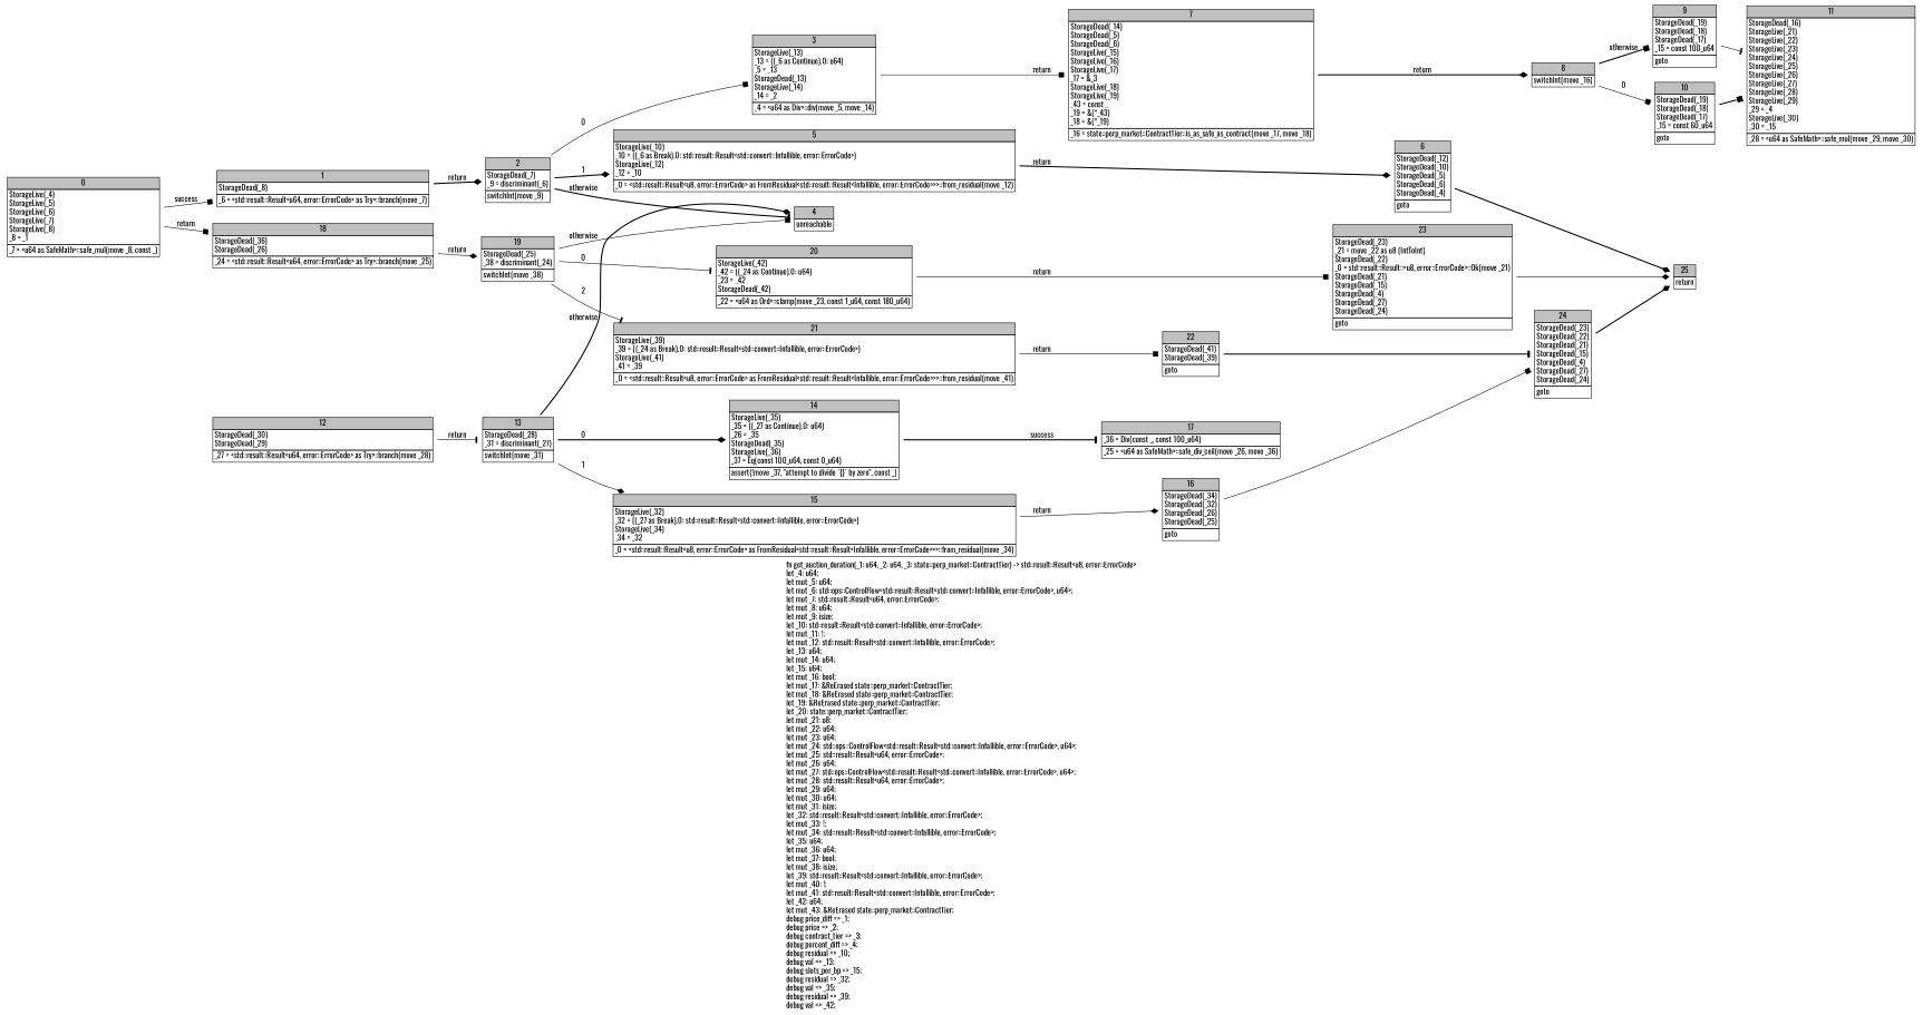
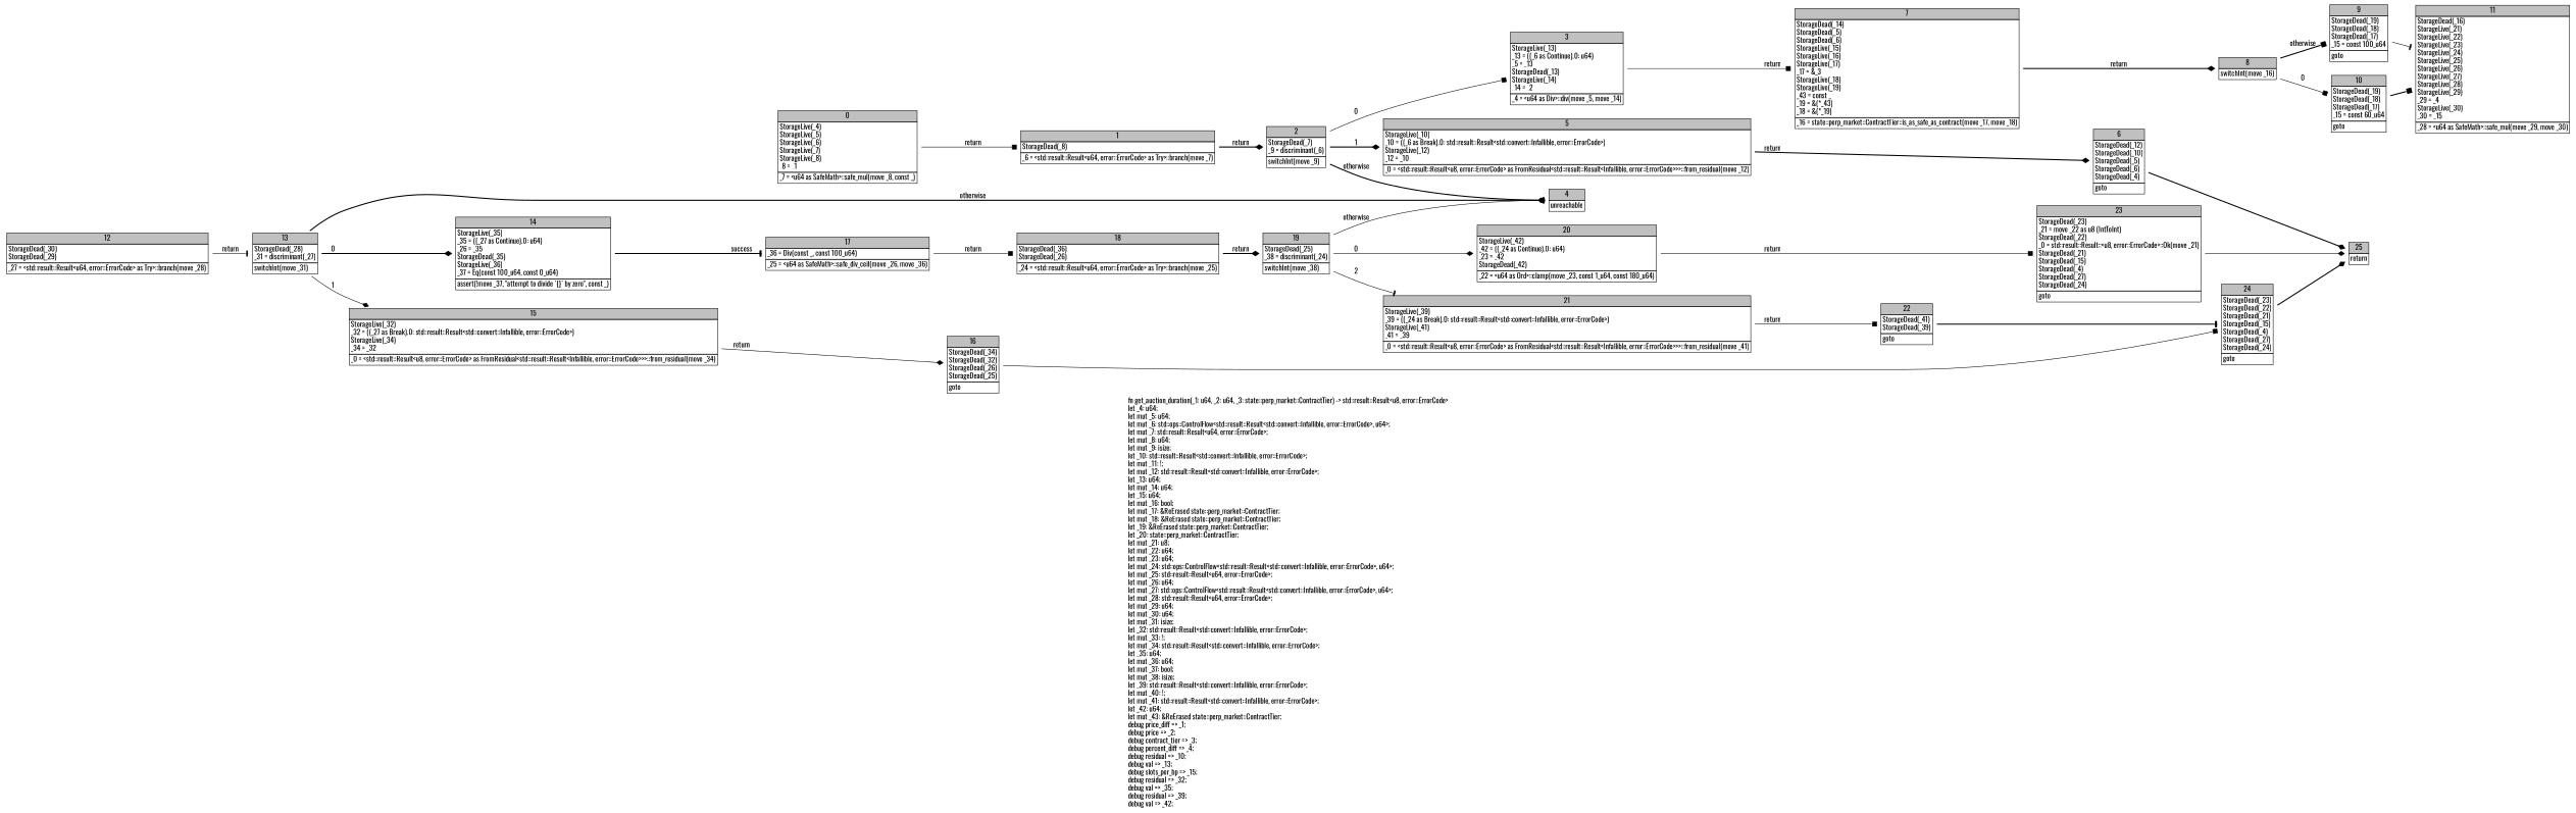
  digraph {
    fontname=Oswald
    label=<fn get_auction_duration(_1: u64, _2: u64, _3: state::perp_market::ContractTier) -&gt; std::result::Result&lt;u8, error::ErrorCode&gt;<br align="left"/>let _4: u64;<br align="left"/>let mut _5: u64;<br align="left"/>let mut _6: std::ops::ControlFlow&lt;std::result::Result&lt;std::convert::Infallible, error::ErrorCode&gt;, u64&gt;;<br align="left"/>let mut _7: std::result::Result&lt;u64, error::ErrorCode&gt;;<br align="left"/>let mut _8: u64;<br align="left"/>let mut _9: isize;<br align="left"/>let _10: std::result::Result&lt;std::convert::Infallible, error::ErrorCode&gt;;<br align="left"/>let mut _11: !;<br align="left"/>let mut _12: std::result::Result&lt;std::convert::Infallible, error::ErrorCode&gt;;<br align="left"/>let _13: u64;<br align="left"/>let mut _14: u64;<br align="left"/>let _15: u64;<br align="left"/>let mut _16: bool;<br align="left"/>let mut _17: &amp;ReErased state::perp_market::ContractTier;<br align="left"/>let mut _18: &amp;ReErased state::perp_market::ContractTier;<br align="left"/>let _19: &amp;ReErased state::perp_market::ContractTier;<br align="left"/>let _20: state::perp_market::ContractTier;<br align="left"/>let mut _21: u8;<br align="left"/>let mut _22: u64;<br align="left"/>let mut _23: u64;<br align="left"/>let mut _24: std::ops::ControlFlow&lt;std::result::Result&lt;std::convert::Infallible, error::ErrorCode&gt;, u64&gt;;<br align="left"/>let mut _25: std::result::Result&lt;u64, error::ErrorCode&gt;;<br align="left"/>let mut _26: u64;<br align="left"/>let mut _27: std::ops::ControlFlow&lt;std::result::Result&lt;std::convert::Infallible, error::ErrorCode&gt;, u64&gt;;<br align="left"/>let mut _28: std::result::Result&lt;u64, error::ErrorCode&gt;;<br align="left"/>let mut _29: u64;<br align="left"/>let mut _30: u64;<br align="left"/>let mut _31: isize;<br align="left"/>let _32: std::result::Result&lt;std::convert::Infallible, error::ErrorCode&gt;;<br align="left"/>let mut _33: !;<br align="left"/>let mut _34: std::result::Result&lt;std::convert::Infallible, error::ErrorCode&gt;;<br align="left"/>let _35: u64;<br align="left"/>let mut _36: u64;<br align="left"/>let mut _37: bool;<br align="left"/>let mut _38: isize;<br align="left"/>let _39: std::result::Result&lt;std::convert::Infallible, error::ErrorCode&gt;;<br align="left"/>let mut _40: !;<br align="left"/>let mut _41: std::result::Result&lt;std::convert::Infallible, error::ErrorCode&gt;;<br align="left"/>let _42: u64;<br align="left"/>let mut _43: &amp;ReErased state::perp_market::ContractTier;<br align="left"/>debug price_diff =&gt; _1;<br align="left"/>debug price =&gt; _2;<br align="left"/>debug contract_tier =&gt; _3;<br align="left"/>debug percent_diff =&gt; _4;<br align="left"/>debug residual =&gt; _10;<br align="left"/>debug val =&gt; _13;<br align="left"/>debug slots_per_bp =&gt; _15;<br align="left"/>debug residual =&gt; _32;<br align="left"/>debug val =&gt; _35;<br align="left"/>debug residual =&gt; _39;<br align="left"/>debug val =&gt; _42;<br align="left"/>>
    rankdir=LR
    node [fontname=Oswald shape=none]
    edge [arrowhead=diamond fontname=Oswald style=solid]
    n1 [label=<<table border="0" cellborder="1" cellspacing="0"><tr><td bgcolor="gray" align="center" colspan="1">0</td></tr><tr><td align="left" balign="left">StorageLive(_4)<br/>StorageLive(_5)<br/>StorageLive(_6)<br/>StorageLive(_7)<br/>StorageLive(_8)<br/>_8 = _1<br/></td></tr><tr><td align="left">_7 = &lt;u64 as SafeMath&gt;::safe_mul(move _8, const _)</td></tr></table>>]
    n2 [label=<<table border="0" cellborder="1" cellspacing="0"><tr><td bgcolor="gray" align="center" colspan="1">1</td></tr><tr><td align="left" balign="left">StorageDead(_8)<br/></td></tr><tr><td align="left">_6 = &lt;std::result::Result&lt;u64, error::ErrorCode&gt; as Try&gt;::branch(move _7)</td></tr></table>>]
    n3 [label=<<table border="0" cellborder="1" cellspacing="0"><tr><td bgcolor="gray" align="center" colspan="1">2</td></tr><tr><td align="left" balign="left">StorageDead(_7)<br/>_9 = discriminant(_6)<br/></td></tr><tr><td align="left">switchInt(move _9)</td></tr></table>>]
    n4 [label=<<table border="0" cellborder="1" cellspacing="0"><tr><td bgcolor="gray" align="center" colspan="1">3</td></tr><tr><td align="left" balign="left">StorageLive(_13)<br/>_13 = ((_6 as Continue).0: u64)<br/>_5 = _13<br/>StorageDead(_13)<br/>StorageLive(_14)<br/>_14 = _2<br/></td></tr><tr><td align="left">_4 = &lt;u64 as Div&gt;::div(move _5, move _14)</td></tr></table>>]
    n5 [label=<<table border="0" cellborder="1" cellspacing="0"><tr><td bgcolor="gray" align="center" colspan="1">4</td></tr><tr><td align="left">unreachable</td></tr></table>>]
    n6 [label=<<table border="0" cellborder="1" cellspacing="0"><tr><td bgcolor="gray" align="center" colspan="1">5</td></tr><tr><td align="left" balign="left">StorageLive(_10)<br/>_10 = ((_6 as Break).0: std::result::Result&lt;std::convert::Infallible, error::ErrorCode&gt;)<br/>StorageLive(_12)<br/>_12 = _10<br/></td></tr><tr><td align="left">_0 = &lt;std::result::Result&lt;u8, error::ErrorCode&gt; as FromResidual&lt;std::result::Result&lt;Infallible, error::ErrorCode&gt;&gt;&gt;::from_residual(move _12)</td></tr></table>>]
    n7 [label=<<table border="0" cellborder="1" cellspacing="0"><tr><td bgcolor="gray" align="center" colspan="1">7</td></tr><tr><td align="left" balign="left">StorageDead(_14)<br/>StorageDead(_5)<br/>StorageDead(_6)<br/>StorageLive(_15)<br/>StorageLive(_16)<br/>StorageLive(_17)<br/>_17 = &amp;_3<br/>StorageLive(_18)<br/>StorageLive(_19)<br/>_43 = const _<br/>_19 = &amp;(*_43)<br/>_18 = &amp;(*_19)<br/></td></tr><tr><td align="left">_16 = state::perp_market::ContractTier::is_as_safe_as_contract(move _17, move _18)</td></tr></table>>]
    n8 [label=<<table border="0" cellborder="1" cellspacing="0"><tr><td bgcolor="gray" align="center" colspan="1">6</td></tr><tr><td align="left" balign="left">StorageDead(_12)<br/>StorageDead(_10)<br/>StorageDead(_5)<br/>StorageDead(_6)<br/>StorageDead(_4)<br/></td></tr><tr><td align="left">goto</td></tr></table>>]
    n9 [label=<<table border="0" cellborder="1" cellspacing="0"><tr><td bgcolor="gray" align="center" colspan="1">8</td></tr><tr><td align="left">switchInt(move _16)</td></tr></table>>]
    n10 [label=<<table border="0" cellborder="1" cellspacing="0"><tr><td bgcolor="gray" align="center" colspan="1">25</td></tr><tr><td align="left">return</td></tr></table>>]
    n11 [label=<<table border="0" cellborder="1" cellspacing="0"><tr><td bgcolor="gray" align="center" colspan="1">9</td></tr><tr><td align="left" balign="left">StorageDead(_19)<br/>StorageDead(_18)<br/>StorageDead(_17)<br/>_15 = const 100_u64<br/></td></tr><tr><td align="left">goto</td></tr></table>>]
    n12 [label=<<table border="0" cellborder="1" cellspacing="0"><tr><td bgcolor="gray" align="center" colspan="1">10</td></tr><tr><td align="left" balign="left">StorageDead(_19)<br/>StorageDead(_18)<br/>StorageDead(_17)<br/>_15 = const 60_u64<br/></td></tr><tr><td align="left">goto</td></tr></table>>]
    n13 [label=<<table border="0" cellborder="1" cellspacing="0"><tr><td bgcolor="gray" align="center" colspan="1">11</td></tr><tr><td align="left" balign="left">StorageDead(_16)<br/>StorageLive(_21)<br/>StorageLive(_22)<br/>StorageLive(_23)<br/>StorageLive(_24)<br/>StorageLive(_25)<br/>StorageLive(_26)<br/>StorageLive(_27)<br/>StorageLive(_28)<br/>StorageLive(_29)<br/>_29 = _4<br/>StorageLive(_30)<br/>_30 = _15<br/></td></tr><tr><td align="left">_28 = &lt;u64 as SafeMath&gt;::safe_mul(move _29, move _30)</td></tr></table>>]
    n14 [label=<<table border="0" cellborder="1" cellspacing="0"><tr><td bgcolor="gray" align="center" colspan="1">12</td></tr><tr><td align="left" balign="left">StorageDead(_30)<br/>StorageDead(_29)<br/></td></tr><tr><td align="left">_27 = &lt;std::result::Result&lt;u64, error::ErrorCode&gt; as Try&gt;::branch(move _28)</td></tr></table>>]
    n15 [label=<<table border="0" cellborder="1" cellspacing="0"><tr><td bgcolor="gray" align="center" colspan="1">13</td></tr><tr><td align="left" balign="left">StorageDead(_28)<br/>_31 = discriminant(_27)<br/></td></tr><tr><td align="left">switchInt(move _31)</td></tr></table>>]
    n16 [label=<<table border="0" cellborder="1" cellspacing="0"><tr><td bgcolor="gray" align="center" colspan="1">14</td></tr><tr><td align="left" balign="left">StorageLive(_35)<br/>_35 = ((_27 as Continue).0: u64)<br/>_26 = _35<br/>StorageDead(_35)<br/>StorageLive(_36)<br/>_37 = Eq(const 100_u64, const 0_u64)<br/></td></tr><tr><td align="left">assert(!move _37, &quot;attempt to divide `{}` by zero&quot;, const _)</td></tr></table>>]
    n17 [label=<<table border="0" cellborder="1" cellspacing="0"><tr><td bgcolor="gray" align="center" colspan="1">15</td></tr><tr><td align="left" balign="left">StorageLive(_32)<br/>_32 = ((_27 as Break).0: std::result::Result&lt;std::convert::Infallible, error::ErrorCode&gt;)<br/>StorageLive(_34)<br/>_34 = _32<br/></td></tr><tr><td align="left">_0 = &lt;std::result::Result&lt;u8, error::ErrorCode&gt; as FromResidual&lt;std::result::Result&lt;Infallible, error::ErrorCode&gt;&gt;&gt;::from_residual(move _34)</td></tr></table>>]
    n18 [label=<<table border="0" cellborder="1" cellspacing="0"><tr><td bgcolor="gray" align="center" colspan="1">17</td></tr><tr><td align="left" balign="left">_36 = Div(const _, const 100_u64)<br/></td></tr><tr><td align="left">_25 = &lt;u64 as SafeMath&gt;::safe_div_ceil(move _26, move _36)</td></tr></table>>]
    n19 [label=<<table border="0" cellborder="1" cellspacing="0"><tr><td bgcolor="gray" align="center" colspan="1">16</td></tr><tr><td align="left" balign="left">StorageDead(_34)<br/>StorageDead(_32)<br/>StorageDead(_26)<br/>StorageDead(_25)<br/></td></tr><tr><td align="left">goto</td></tr></table>>]
    n20 [label=<<table border="0" cellborder="1" cellspacing="0"><tr><td bgcolor="gray" align="center" colspan="1">18</td></tr><tr><td align="left" balign="left">StorageDead(_36)<br/>StorageDead(_26)<br/></td></tr><tr><td align="left">_24 = &lt;std::result::Result&lt;u64, error::ErrorCode&gt; as Try&gt;::branch(move _25)</td></tr></table>>]
    n21 [label=<<table border="0" cellborder="1" cellspacing="0"><tr><td bgcolor="gray" align="center" colspan="1">24</td></tr><tr><td align="left" balign="left">StorageDead(_23)<br/>StorageDead(_22)<br/>StorageDead(_21)<br/>StorageDead(_15)<br/>StorageDead(_4)<br/>StorageDead(_27)<br/>StorageDead(_24)<br/></td></tr><tr><td align="left">goto</td></tr></table>>]
    n22 [label=<<table border="0" cellborder="1" cellspacing="0"><tr><td bgcolor="gray" align="center" colspan="1">19</td></tr><tr><td align="left" balign="left">StorageDead(_25)<br/>_38 = discriminant(_24)<br/></td></tr><tr><td align="left">switchInt(move _38)</td></tr></table>>]
    n23 [label=<<table border="0" cellborder="1" cellspacing="0"><tr><td bgcolor="gray" align="center" colspan="1">20</td></tr><tr><td align="left" balign="left">StorageLive(_42)<br/>_42 = ((_24 as Continue).0: u64)<br/>_23 = _42<br/>StorageDead(_42)<br/></td></tr><tr><td align="left">_22 = &lt;u64 as Ord&gt;::clamp(move _23, const 1_u64, const 180_u64)</td></tr></table>>]
    n24 [label=<<table border="0" cellborder="1" cellspacing="0"><tr><td bgcolor="gray" align="center" colspan="1">21</td></tr><tr><td align="left" balign="left">StorageLive(_39)<br/>_39 = ((_24 as Break).0: std::result::Result&lt;std::convert::Infallible, error::ErrorCode&gt;)<br/>StorageLive(_41)<br/>_41 = _39<br/></td></tr><tr><td align="left">_0 = &lt;std::result::Result&lt;u8, error::ErrorCode&gt; as FromResidual&lt;std::result::Result&lt;Infallible, error::ErrorCode&gt;&gt;&gt;::from_residual(move _41)</td></tr></table>>]
    n25 [label=<<table border="0" cellborder="1" cellspacing="0"><tr><td bgcolor="gray" align="center" colspan="1">23</td></tr><tr><td align="left" balign="left">StorageDead(_23)<br/>_21 = move _22 as u8 (IntToInt)<br/>StorageDead(_22)<br/>_0 = std::result::Result::&lt;u8, error::ErrorCode&gt;::Ok(move _21)<br/>StorageDead(_21)<br/>StorageDead(_15)<br/>StorageDead(_4)<br/>StorageDead(_27)<br/>StorageDead(_24)<br/></td></tr><tr><td align="left">goto</td></tr></table>>]
    n26 [label=<<table border="0" cellborder="1" cellspacing="0"><tr><td bgcolor="gray" align="center" colspan="1">22</td></tr><tr><td align="left" balign="left">StorageDead(_41)<br/>StorageDead(_39)<br/></td></tr><tr><td align="left">goto</td></tr></table>>]
-   n1 -> n2 [arrowhead=box label=success]
+   n1 -> n2 [arrowhead=box label=return]
    n2 -> n3 [label=return style=bold]
    n3 -> n4 [arrowhead=box label=0]
    n3 -> n5 [arrowhead=tee label=otherwise style=bold]
    n3 -> n6 [label=1 style=bold]
    n4 -> n7 [arrowhead=box label=return]
    n6 -> n8 [label=return style=bold]
    n7 -> n9 [label=return style=bold]
    n8 -> n10 [style=bold]
    n9 -> n11 [arrowhead=box label=otherwise style=bold]
    n9 -> n12 [arrowhead=box label=0]
    n11 -> n13 [arrowhead=tee]
    n12 -> n13 [arrowhead=box style=bold]
    n14 -> n15 [arrowhead=tee label=return]
    n15 -> n5 [label=otherwise style=bold]
    n15 -> n16 [label=0 style=bold]
    n15 -> n17 [label=1]
    n16 -> n18 [arrowhead=tee label=success style=bold]
    n17 -> n19 [label=return]
-   n1 -> n20 [arrowhead=box label=return]
+   n18 -> n20 [arrowhead=box label=return]
    n19 -> n21 [arrowhead=box]
-   n20 -> n22 [label=return]
+   n20 -> n22 [label=return style=bold]
    n21 -> n10 [style=bold]
    n22 -> n5 [arrowhead=box label=otherwise]
-   n22 -> n23 [arrowhead=tee label=0]
+   n22 -> n23 [label=0]
    n22 -> n24 [arrowhead=tee label=2]
    n23 -> n25 [arrowhead=box label=return]
    n24 -> n26 [arrowhead=box label=return]
    n25 -> n10
    n26 -> n21 [arrowhead=tee style=bold]
  }
